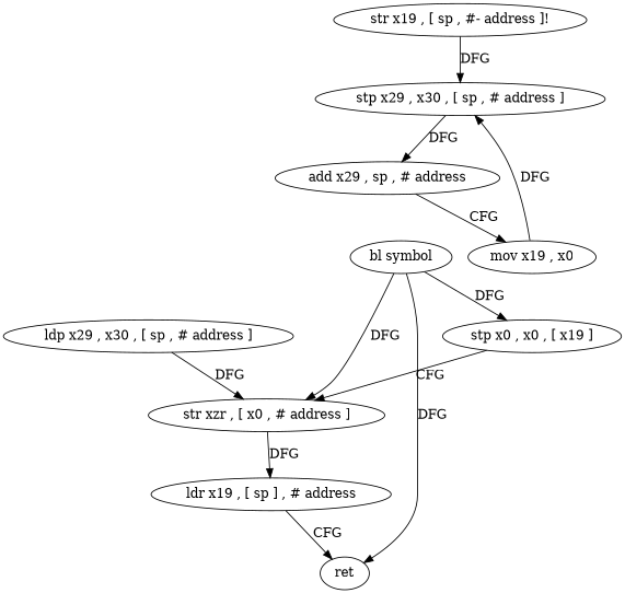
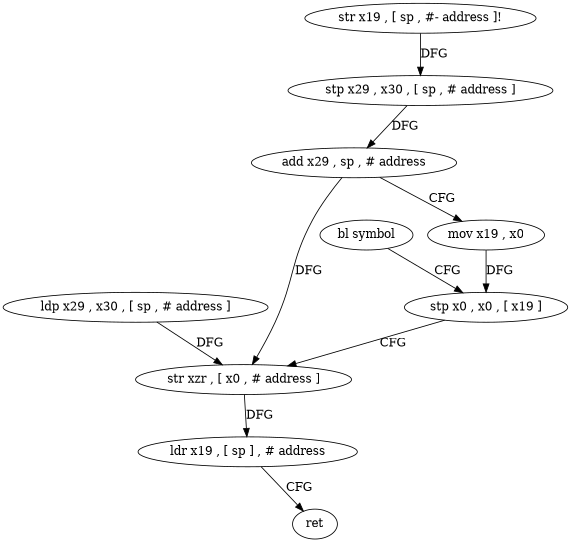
  digraph {
    n1 [label="str x19 , [ sp , #- address ]!"]
    n2 [label="stp x29 , x30 , [ sp , # address ]"]
    n3 [label="add x29 , sp , # address"]
    n4 [label="mov x19 , x0"]
    n5 [label="stp x0 , x0 , [ x19 ]"]
    n6 [label="str xzr , [ x0 , # address ]"]
    n7 [label="bl symbol"]
    n8 [label=ret]
    n9 [label="ldr x19 , [ sp ] , # address"]
    n10 [label="ldp x29 , x30 , [ sp , # address ]"]
    n1 -> n2 [label=DFG]
    n2 -> n3 [label=DFG]
    n3 -> n4 [label=CFG]
-   n4 -> n2 [label=DFG]
+   n4 -> n5 [label=DFG]
    n5 -> n6 [label=CFG]
    n6 -> n9 [label=DFG]
-   n7 -> n5 [label=DFG]
-   n7 -> n6 [label=DFG]
-   n7 -> n8 [label=DFG]
+   n7 -> n5 [label=CFG]
+   n3 -> n6 [label=DFG]
    n9 -> n8 [label=CFG]
    n10 -> n6 [label=DFG]
  }
